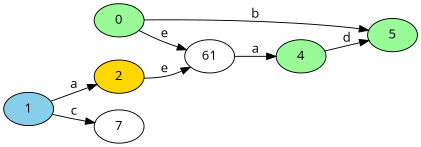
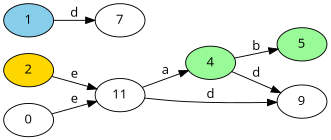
  strict digraph {
    fontname="Open Sans"
    rankdir=LR
    node [fillcolor=white fontname="Open Sans" style=filled]
    edge [fontname="Open Sans"]
    2 [fillcolor=gold]
-   11 [label=61]
+   11
    4 [fillcolor=palegreen]
    5 [fillcolor=palegreen]
-   0 [fillcolor=palegreen]
+   9
+   0
    1 [fillcolor=skyblue]
    7
    2 -> 11 [label=e]
    11 -> 4 [label=a]
-   4 -> 5 [label=d]
+   11 -> 9 [label=d]
+   4 -> 5 [label=b]
+   4 -> 9 [label=d]
    0 -> 11 [label=e]
-   0 -> 5 [label=b]
-   1 -> 2 [label=a]
-   1 -> 7 [label=c]
+   1 -> 7 [label=d]
  }
